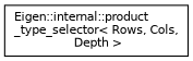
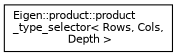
  digraph {
    rankdir=LR
-   n1 [color=black fillcolor=white fontname=Helvetica fontsize=10 height=0.2 label="Eigen::internal::product\l_type_selector\< Rows, Cols,\l Depth \>" shape=record style=filled width=0.4]
+   n1 [color=black fillcolor=white fontname=Helvetica fontsize=10 height=0.2 label="Eigen::product::product\l_type_selector\< Rows, Cols,\l Depth \>" shape=record style=filled width=0.4]
  }
